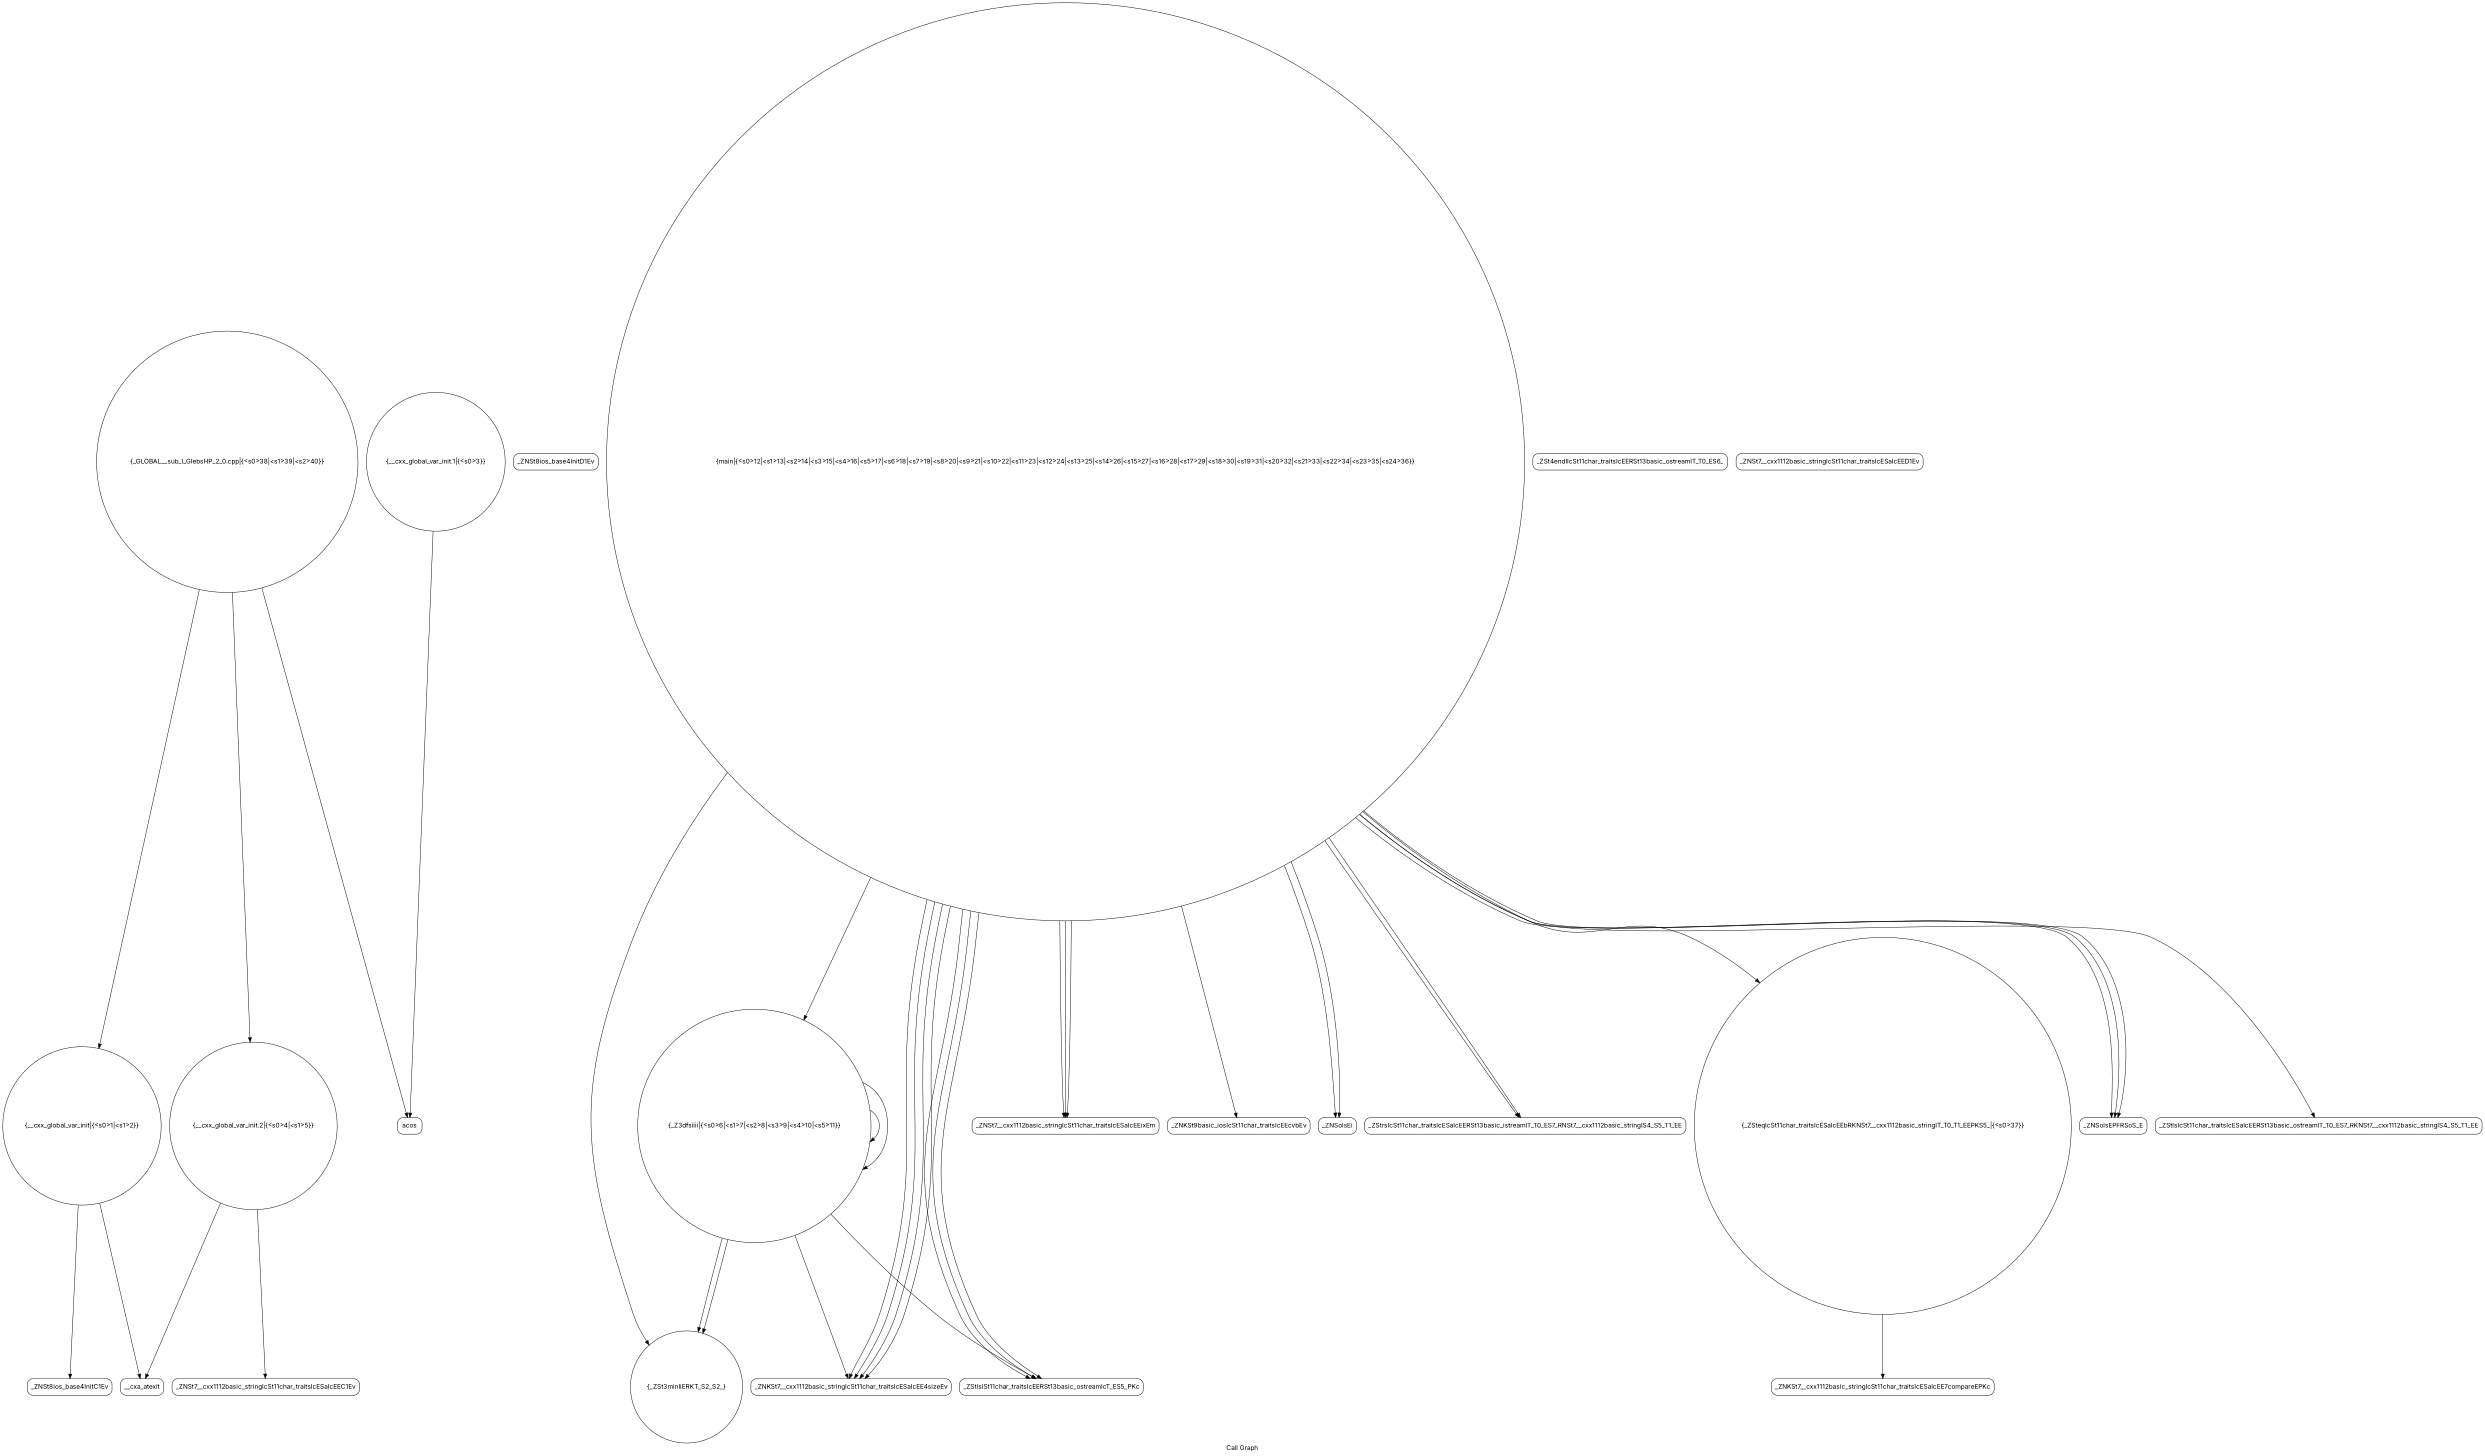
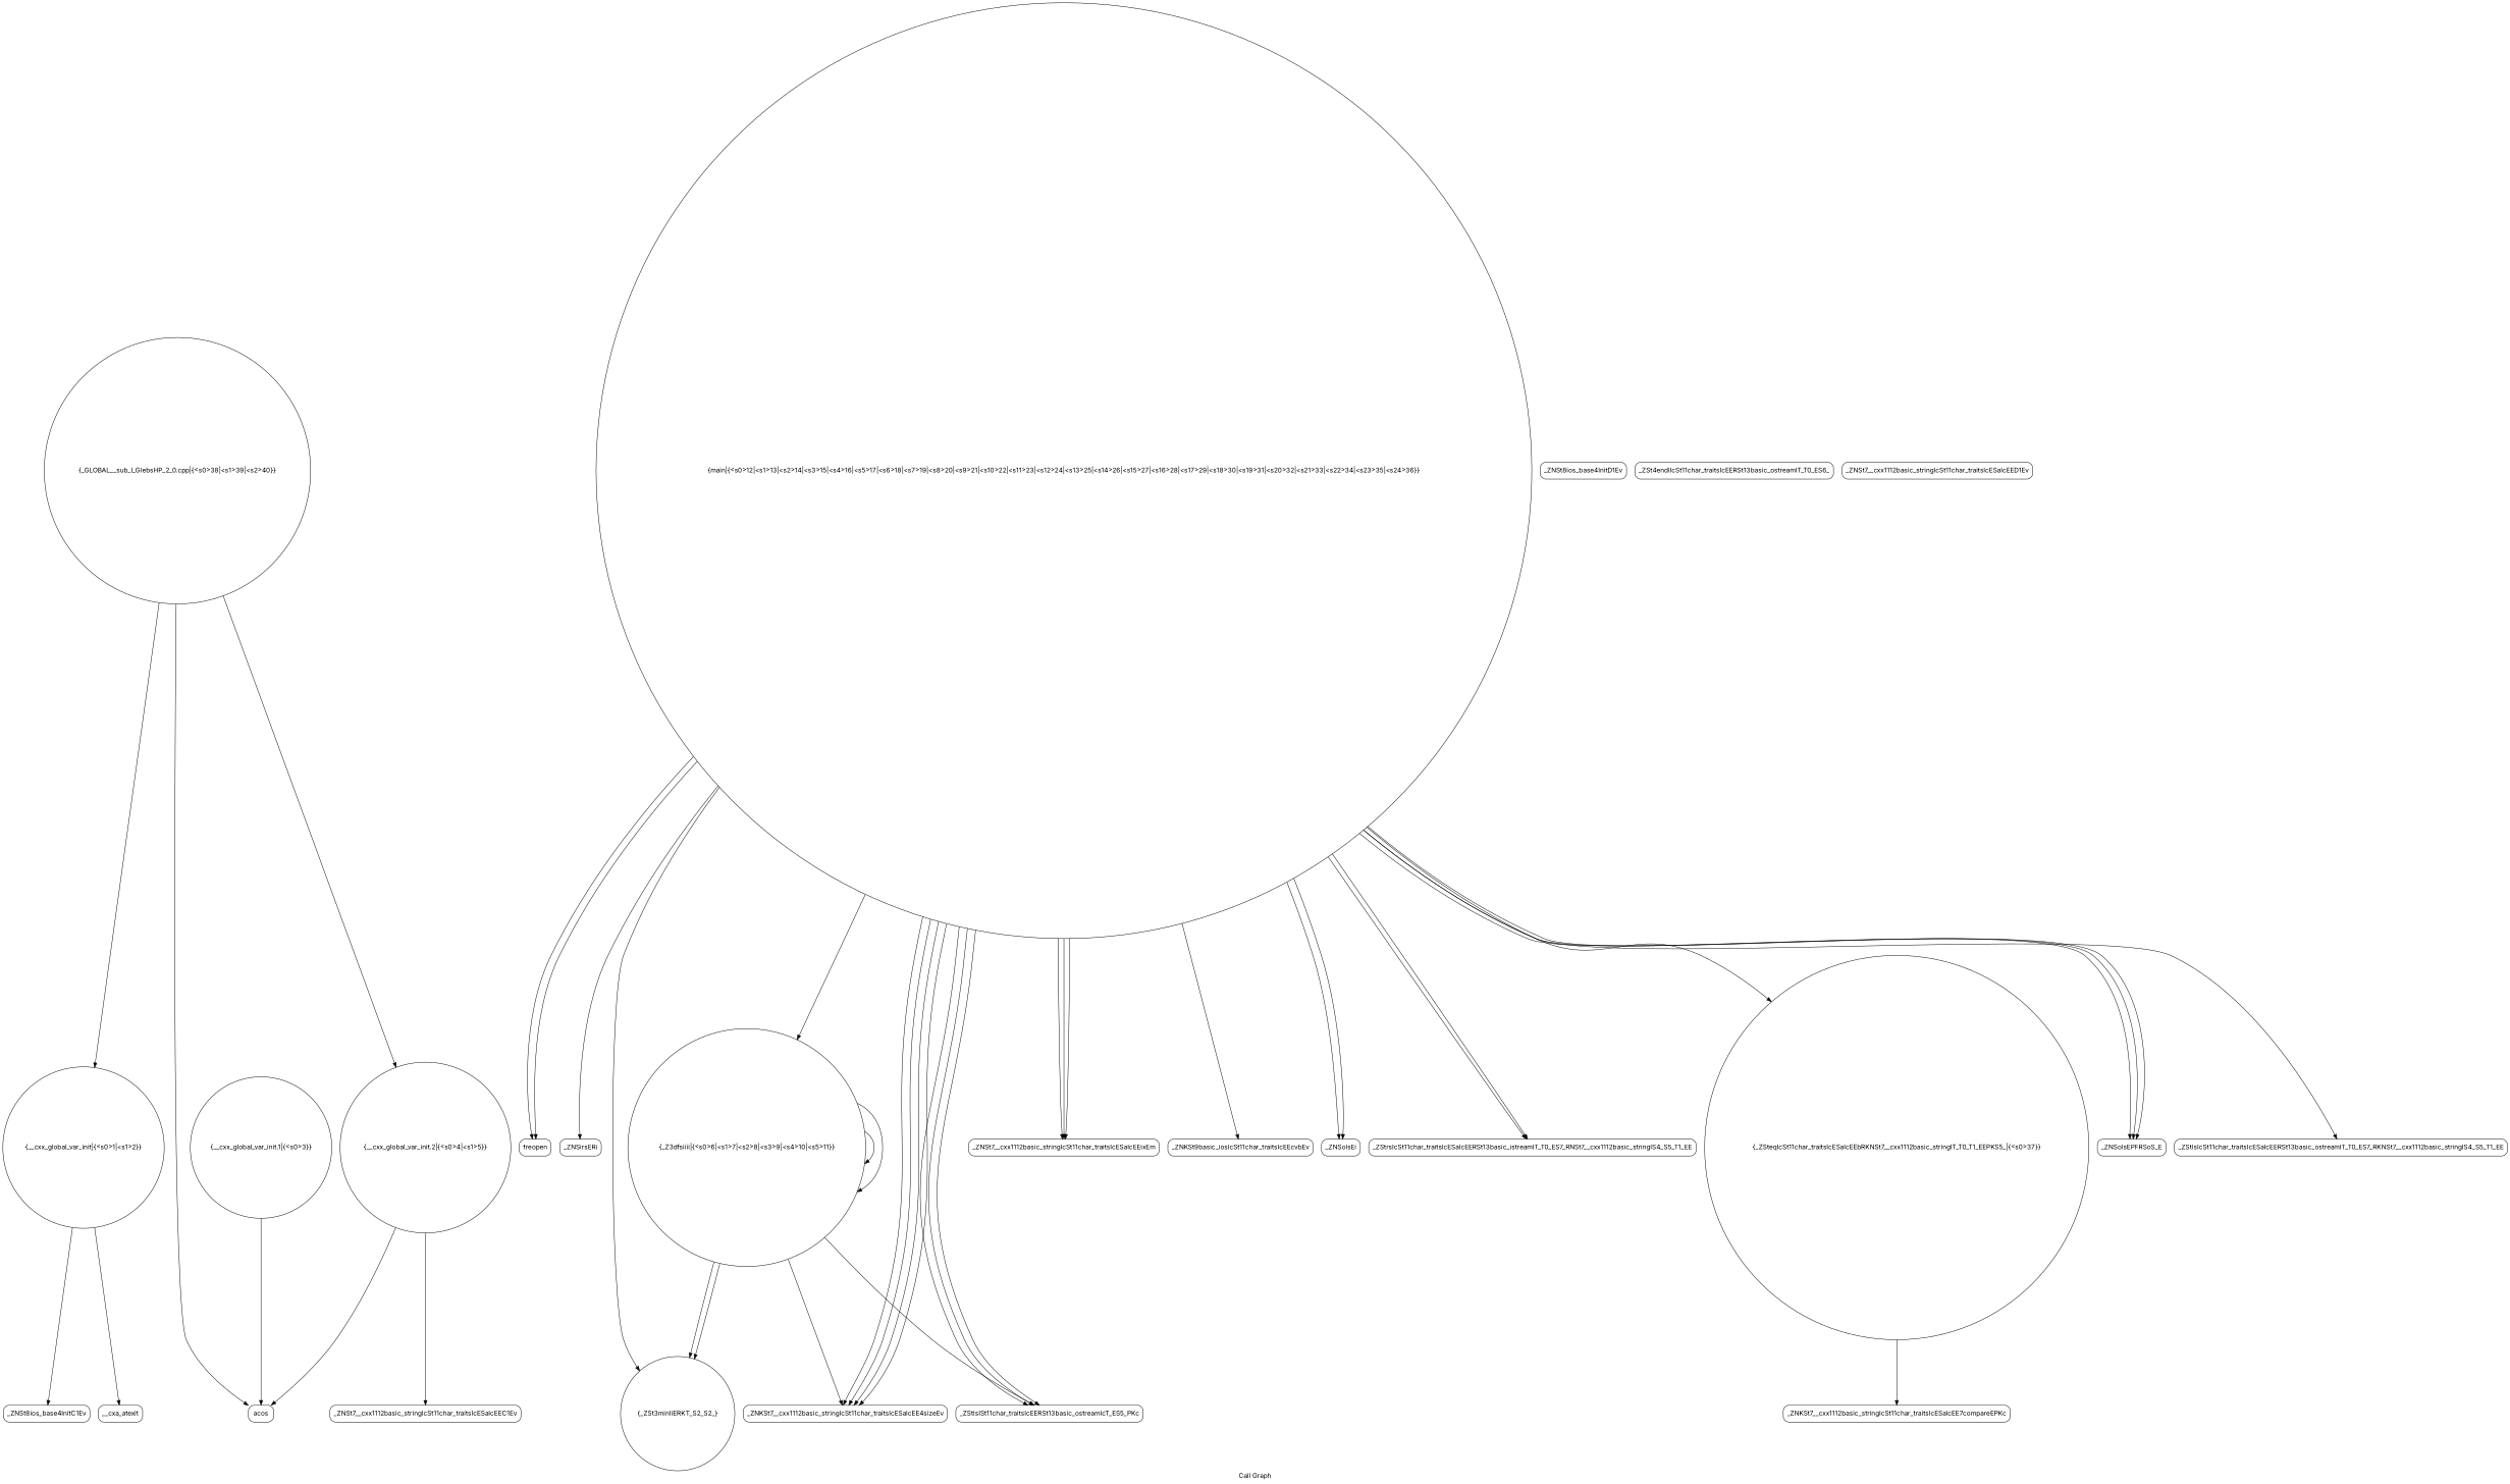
  digraph {
    fontname=Inter
    label="Call Graph"
    node [fontname=Inter shape=Mrecord]
    edge [color=black fontname=Inter tailport=s0]
    n1 [label="{__cxx_global_var_init|{<s0>1|<s1>2}}" shape=circle]
    n2 [label="{_ZNSt8ios_base4InitC1Ev}"]
    n3 [label="{__cxa_atexit}"]
    n4 [label="{_ZNSt7__cxx1112basic_stringIcSt11char_traitsIcESaIcEEC1Ev}"]
+   n5 [label="{freopen}"]
+   n6 [label="{_ZNSirsERi}"]
    n7 [label="{_ZNSt8ios_base4InitD1Ev}"]
    n8 [label="{_Z3dfsiiii|{<s0>6|<s1>7|<s2>8|<s3>9|<s4>10|<s5>11}}" shape=circle]
    n9 [label="{_ZSt3minIiERKT_S2_S2_}" shape=circle]
    n10 [label="{_ZNKSt7__cxx1112basic_stringIcSt11char_traitsIcESaIcEE4sizeEv}"]
    n11 [label="{_ZStlsISt11char_traitsIcEERSt13basic_ostreamIcT_ES5_PKc}"]
    n12 [label="{_ZNSt7__cxx1112basic_stringIcSt11char_traitsIcESaIcEEixEm}"]
    n13 [label="{_ZNKSt9basic_iosIcSt11char_traitsIcEEcvbEv}"]
    n14 [label="{_ZNSolsEi}"]
    n15 [label="{__cxx_global_var_init.1|{<s0>3}}" shape=circle]
    n16 [label="{acos}"]
    n17 [label="{_GLOBAL__sub_I_GlebsHP_2_0.cpp|{<s0>38|<s1>39|<s2>40}}" shape=circle]
    n18 [label="{__cxx_global_var_init.2|{<s0>4|<s1>5}}" shape=circle]
    n19 [label="{main|{<s0>12|<s1>13|<s2>14|<s3>15|<s4>16|<s5>17|<s6>18|<s7>19|<s8>20|<s9>21|<s10>22|<s11>23|<s12>24|<s13>25|<s14>26|<s15>27|<s16>28|<s17>29|<s18>30|<s19>31|<s20>32|<s21>33|<s22>34|<s23>35|<s24>36}}" shape=circle]
    n20 [label="{_ZStrsIcSt11char_traitsIcESaIcEERSt13basic_istreamIT_T0_ES7_RNSt7__cxx1112basic_stringIS4_S5_T1_EE}"]
    n21 [label="{_ZSteqIcSt11char_traitsIcESaIcEEbRKNSt7__cxx1112basic_stringIT_T0_T1_EEPKS5_|{<s0>37}}" shape=circle]
    n22 [label="{_ZNSolsEPFRSoS_E}"]
    n23 [label="{_ZStlsIcSt11char_traitsIcESaIcEERSt13basic_ostreamIT_T0_ES7_RKNSt7__cxx1112basic_stringIS4_S5_T1_EE}"]
    n24 [label="{_ZNKSt7__cxx1112basic_stringIcSt11char_traitsIcESaIcEE7compareEPKc}"]
    n25 [label="{_ZSt4endlIcSt11char_traitsIcEERSt13basic_ostreamIT_T0_ES6_}"]
    n26 [label="{_ZNSt7__cxx1112basic_stringIcSt11char_traitsIcESaIcEED1Ev}"]
    n1 -> n2
    n1 -> n3 [tailport=s1]
    n8 -> n8 [tailport=s4]
    n8 -> n8 [tailport=s5]
    n8 -> n9
    n8 -> n9 [tailport=s3]
    n8 -> n10 [tailport=s1]
    n8 -> n11 [tailport=s2]
    n15 -> n16
    n17 -> n1
    n17 -> n16 [tailport=s1]
    n17 -> n18 [tailport=s2]
-   n18 -> n3 [tailport=s1]
+   n18 -> n16 [tailport=s1]
    n18 -> n4
+   n19 -> n5
+   n19 -> n5 [tailport=s1]
+   n19 -> n6 [tailport=s11]
    n19 -> n8 [tailport=s17]
    n19 -> n9 [tailport=s19]
    n19 -> n10 [tailport=s4]
    n19 -> n10 [tailport=s15]
    n19 -> n10 [tailport=s16]
    n19 -> n10 [tailport=s18]
    n19 -> n11 [tailport=s9]
    n19 -> n11 [tailport=s20]
    n19 -> n11 [tailport=s22]
    n19 -> n12 [tailport=s5]
    n19 -> n12 [tailport=s6]
    n19 -> n12 [tailport=s7]
    n19 -> n13 [tailport=s3]
    n19 -> n14 [tailport=s21]
    n19 -> n14 [tailport=s23]
    n19 -> n20 [tailport=s2]
    n19 -> n20 [tailport=s12]
    n19 -> n21 [tailport=s8]
    n19 -> n22 [tailport=s10]
    n19 -> n22 [tailport=s14]
    n19 -> n22 [tailport=s24]
    n19 -> n23 [tailport=s13]
    n21 -> n24
  }
